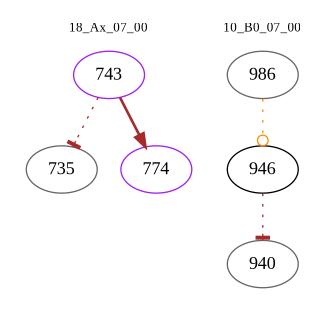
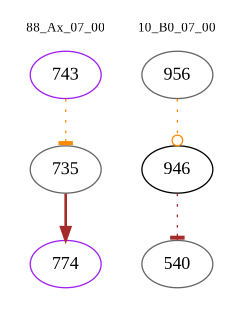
  digraph {
    fontname="Liberation Serif"
    node [color=gray40 fontname="Liberation Serif"]
    edge [arrowhead=tee color=darkorange fontname="Liberation Serif" style=dotted]
    n1 [color=purple label=743]
    n2 [label=735]
    n3 [color=purple label=774]
    n4 [color=black label=946]
-   n5 [label=940]
-   n6 [label=986]
+   n5 [label=540]
+   n6 [label=956]
    subgraph cluster_1 {
      color=white
      fontsize=10
-     label="18_Ax_07_00"
+     label="88_Ax_07_00"
      n1
      n2
      n3
    }
    subgraph cluster_2 {
      color=white
      fontsize=10
      label="10_B0_07_00"
      n4
      n5
      n6
    }
-   n1 -> n2 [color=brown]
-   n1 -> n3 [arrowhead=normal color=brown style=bold]
+   n1 -> n2
+   n2 -> n3 [arrowhead=normal color=brown style=bold]
    n4 -> n5 [color=brown]
    n6 -> n4 [arrowhead=odot]
  }
